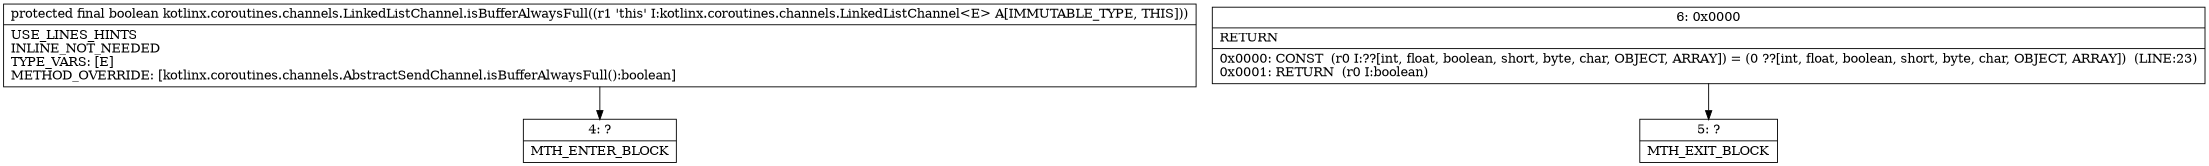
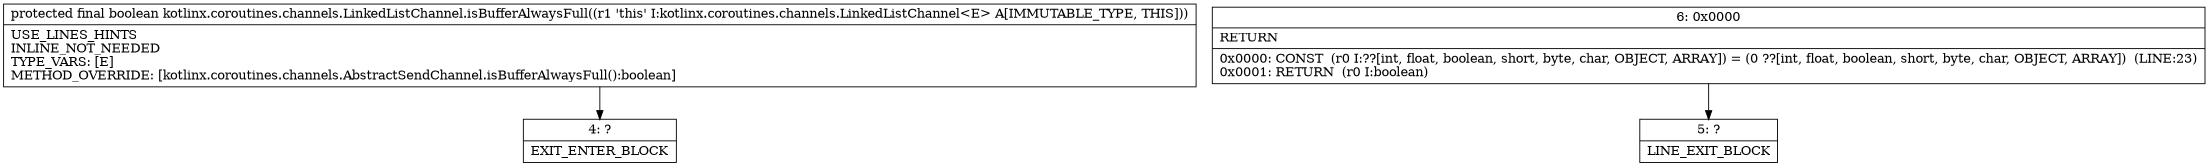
  digraph {
    node [shape=record]
-   n1 [label="{4\:\ ?|MTH_ENTER_BLOCK\l}"]
+   n1 [label="{4\:\ ?|EXIT_ENTER_BLOCK\l}"]
    n2 [label="{6\:\ 0x0000|RETURN\l|0x0000: CONST  (r0 I:??[int, float, boolean, short, byte, char, OBJECT, ARRAY]) = (0 ??[int, float, boolean, short, byte, char, OBJECT, ARRAY])  (LINE:23)\l0x0001: RETURN  (r0 I:boolean) \l}"]
-   n3 [label="{5\:\ ?|MTH_EXIT_BLOCK\l}"]
+   n3 [label="{5\:\ ?|LINE_EXIT_BLOCK\l}"]
    n4 [label="{protected final boolean kotlinx.coroutines.channels.LinkedListChannel.isBufferAlwaysFull((r1 'this' I:kotlinx.coroutines.channels.LinkedListChannel\<E\> A[IMMUTABLE_TYPE, THIS]))  | USE_LINES_HINTS\lINLINE_NOT_NEEDED\lTYPE_VARS: [E]\lMETHOD_OVERRIDE: [kotlinx.coroutines.channels.AbstractSendChannel.isBufferAlwaysFull():boolean]\l}"]
    n2 -> n3
    n4 -> n1
  }
